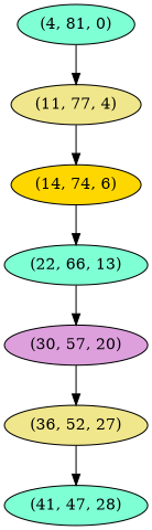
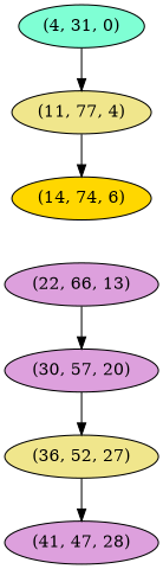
  digraph {
    node [fillcolor=khaki style=filled]
    "(11, 77, 4)"
-   "(4, 81, 0)" [fillcolor=aquamarine]
+   "(4, 81, 0)" [fillcolor=aquamarine label="(4, 31, 0)"]
    "(14, 74, 6)" [fillcolor=gold]
-   "(22, 66, 13)" [fillcolor=aquamarine]
+   "(22, 66, 13)" [fillcolor=plum]
    n5 [fillcolor=plum label="(30, 57, 20)"]
    n6 [label="(36, 52, 27)"]
-   "(41, 47, 28)" [fillcolor=aquamarine]
+   "(41, 47, 28)" [fillcolor=plum]
    "(11, 77, 4)" -> "(14, 74, 6)"
    "(4, 81, 0)" -> "(11, 77, 4)"
-   "(14, 74, 6)" -> "(22, 66, 13)"
    "(22, 66, 13)" -> n5
    n5 -> n6
    n6 -> "(41, 47, 28)"
  }
